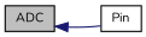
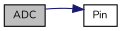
  digraph {
    rankdir=LR
    fontname=Nunito
    node [color=black fontname=Nunito fontsize=10 shape=record style=filled]
    n1 [fillcolor=grey75 fontcolor=black height=0.2 label=ADC width=0.4]
    n2 [fillcolor=white height=0.2 label=Pin width=0.4]
-   n1 -> n2 [color=midnightblue dir=back fontname=Nunito fontsize=10 labelfontname=Helvetica labelfontsize=10 style=solid]
+   n2 -> n1 [color=midnightblue dir=back fontname=Nunito fontsize=10 labelfontname=Helvetica labelfontsize=10 style=solid]
  }
